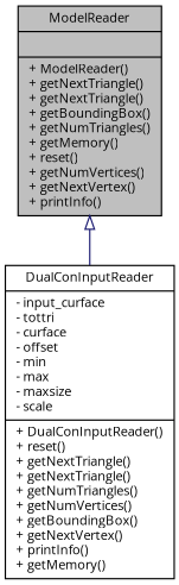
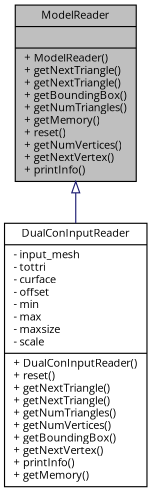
  digraph {
    fontname="Open Sans"
    node [color=black fontname="Open Sans" fontsize=10 shape=record style=filled]
    n1 [fillcolor=grey75 fontcolor=black height=0.2 label="{ModelReader\n||+ ModelReader()\l+ getNextTriangle()\l+ getNextTriangle()\l+ getBoundingBox()\l+ getNumTriangles()\l+ getMemory()\l+ reset()\l+ getNumVertices()\l+ getNextVertex()\l+ printInfo()\l}" width=0.4]
-   n2 [fillcolor=white height=0.2 label="{DualConInputReader\n|- input_curface\l- tottri\l- curface\l- offset\l- min\l- max\l- maxsize\l- scale\l|+ DualConInputReader()\l+ reset()\l+ getNextTriangle()\l+ getNextTriangle()\l+ getNumTriangles()\l+ getNumVertices()\l+ getBoundingBox()\l+ getNextVertex()\l+ printInfo()\l+ getMemory()\l}" width=0.4]
+   n2 [fillcolor=white height=0.2 label="{DualConInputReader\n|- input_mesh\l- tottri\l- curface\l- offset\l- min\l- max\l- maxsize\l- scale\l|+ DualConInputReader()\l+ reset()\l+ getNextTriangle()\l+ getNextTriangle()\l+ getNumTriangles()\l+ getNumVertices()\l+ getBoundingBox()\l+ getNextVertex()\l+ printInfo()\l+ getMemory()\l}" width=0.4]
    n1 -> n2 [arrowtail=empty color=midnightblue dir=back fontname="Open Sans" fontsize=10 labelfontname=Helvetica labelfontsize=10 style=solid]
  }
